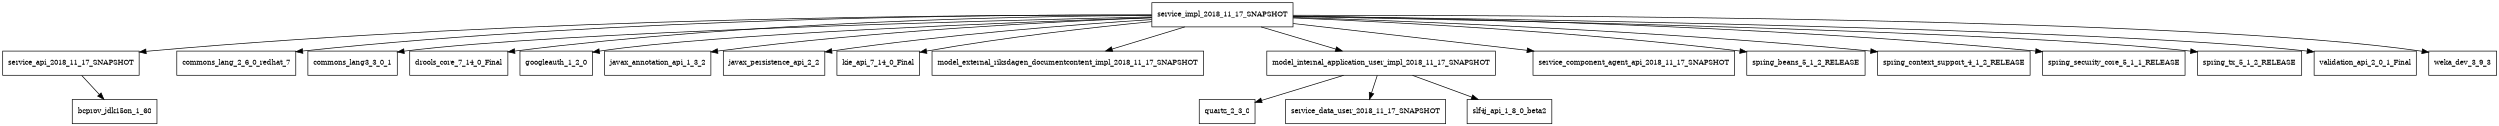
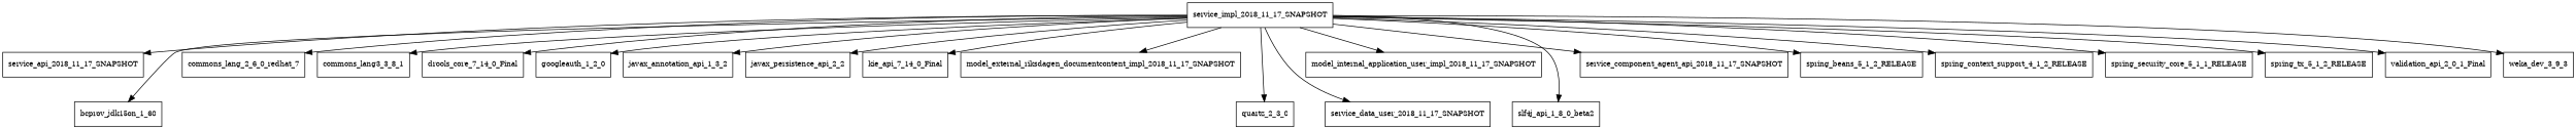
  digraph {
    node [fontsize=10.0 shape=box]
    service_impl_2018_11_17_SNAPSHOT
    bcprov_jdk15on_1_60
    commons_lang_2_6_0_redhat_7
-   commons_lang3_3_8_1 [label=commons_lang3_3_0_1]
+   commons_lang3_3_8_1
    drools_core_7_14_0_Final
    googleauth_1_2_0
    javax_annotation_api_1_3_2
    javax_persistence_api_2_2
    kie_api_7_14_0_Final
    model_external_riksdagen_documentcontent_impl_2018_11_17_SNAPSHOT
    model_internal_application_user_impl_2018_11_17_SNAPSHOT
    quartz_2_3_0
    service_api_2018_11_17_SNAPSHOT
    service_component_agent_api_2018_11_17_SNAPSHOT
    n15 [label=service_data_user_2018_11_17_SNAPSHOT]
    slf4j_api_1_8_0_beta2
    spring_beans_5_1_2_RELEASE
    n18 [label=spring_context_support_4_1_2_RELEASE]
    spring_security_core_5_1_1_RELEASE
    spring_tx_5_1_2_RELEASE
    validation_api_2_0_1_Final
    weka_dev_3_9_3
-   service_api_2018_11_17_SNAPSHOT -> bcprov_jdk15on_1_60
+   service_impl_2018_11_17_SNAPSHOT -> bcprov_jdk15on_1_60
    service_impl_2018_11_17_SNAPSHOT -> commons_lang_2_6_0_redhat_7
    service_impl_2018_11_17_SNAPSHOT -> commons_lang3_3_8_1
    service_impl_2018_11_17_SNAPSHOT -> drools_core_7_14_0_Final
    service_impl_2018_11_17_SNAPSHOT -> googleauth_1_2_0
    service_impl_2018_11_17_SNAPSHOT -> javax_annotation_api_1_3_2
    service_impl_2018_11_17_SNAPSHOT -> javax_persistence_api_2_2
    service_impl_2018_11_17_SNAPSHOT -> kie_api_7_14_0_Final
    service_impl_2018_11_17_SNAPSHOT -> model_external_riksdagen_documentcontent_impl_2018_11_17_SNAPSHOT
    service_impl_2018_11_17_SNAPSHOT -> model_internal_application_user_impl_2018_11_17_SNAPSHOT
-   model_internal_application_user_impl_2018_11_17_SNAPSHOT -> quartz_2_3_0
+   service_impl_2018_11_17_SNAPSHOT -> quartz_2_3_0
    service_impl_2018_11_17_SNAPSHOT -> service_api_2018_11_17_SNAPSHOT
    service_impl_2018_11_17_SNAPSHOT -> service_component_agent_api_2018_11_17_SNAPSHOT
-   model_internal_application_user_impl_2018_11_17_SNAPSHOT -> n15
-   model_internal_application_user_impl_2018_11_17_SNAPSHOT -> slf4j_api_1_8_0_beta2
+   service_impl_2018_11_17_SNAPSHOT -> n15
+   service_impl_2018_11_17_SNAPSHOT -> slf4j_api_1_8_0_beta2
    service_impl_2018_11_17_SNAPSHOT -> spring_beans_5_1_2_RELEASE
    service_impl_2018_11_17_SNAPSHOT -> n18
    service_impl_2018_11_17_SNAPSHOT -> spring_security_core_5_1_1_RELEASE
    service_impl_2018_11_17_SNAPSHOT -> spring_tx_5_1_2_RELEASE
    service_impl_2018_11_17_SNAPSHOT -> validation_api_2_0_1_Final
    service_impl_2018_11_17_SNAPSHOT -> weka_dev_3_9_3
  }
